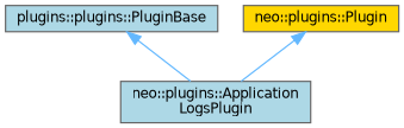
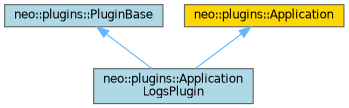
  digraph {
    node [color=gray40 fillcolor=lightblue fontname=Helvetica fontsize=10 shape=box style=filled]
    edge [color=steelblue1 dir=back fontname=Helvetica fontsize=10 labelfontname=Helvetica labelfontsize=10 style=solid]
    n1 [fontcolor=black height=0.2 label="neo::plugins::Application\lLogsPlugin" width=0.4]
-   n2 [height=0.2 label="plugins::plugins::PluginBase" width=0.4]
-   n3 [fillcolor=gold height=0.2 label="neo::plugins::Plugin" width=0.4]
+   n2 [height=0.2 label="neo::plugins::PluginBase" width=0.4]
+   n3 [fillcolor=gold height=0.2 label="neo::plugins::Application" width=0.4]
    n2 -> n1
    n3 -> n1
  }
